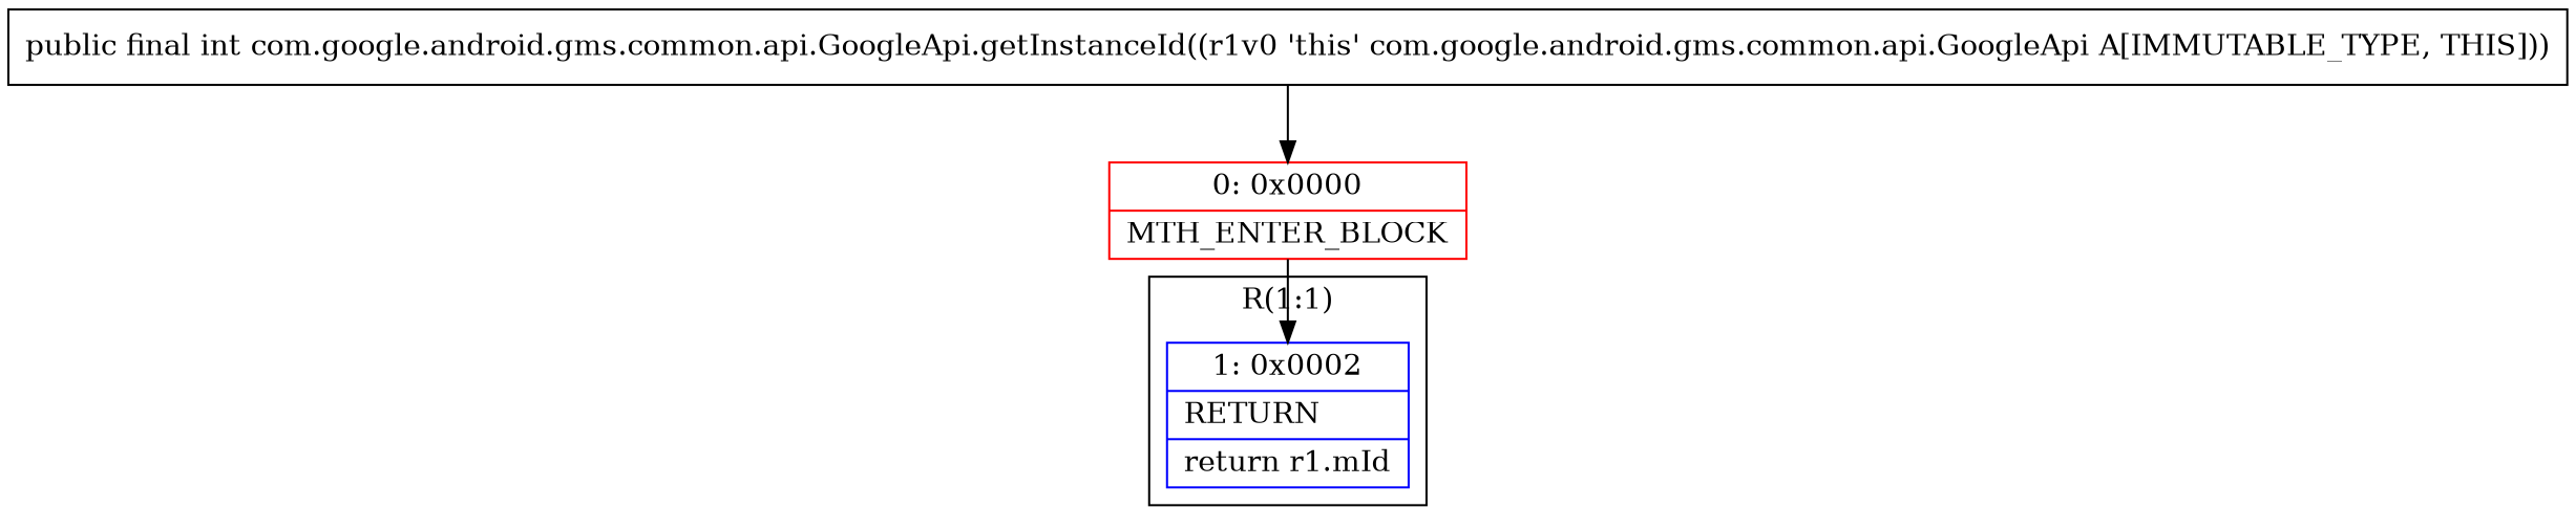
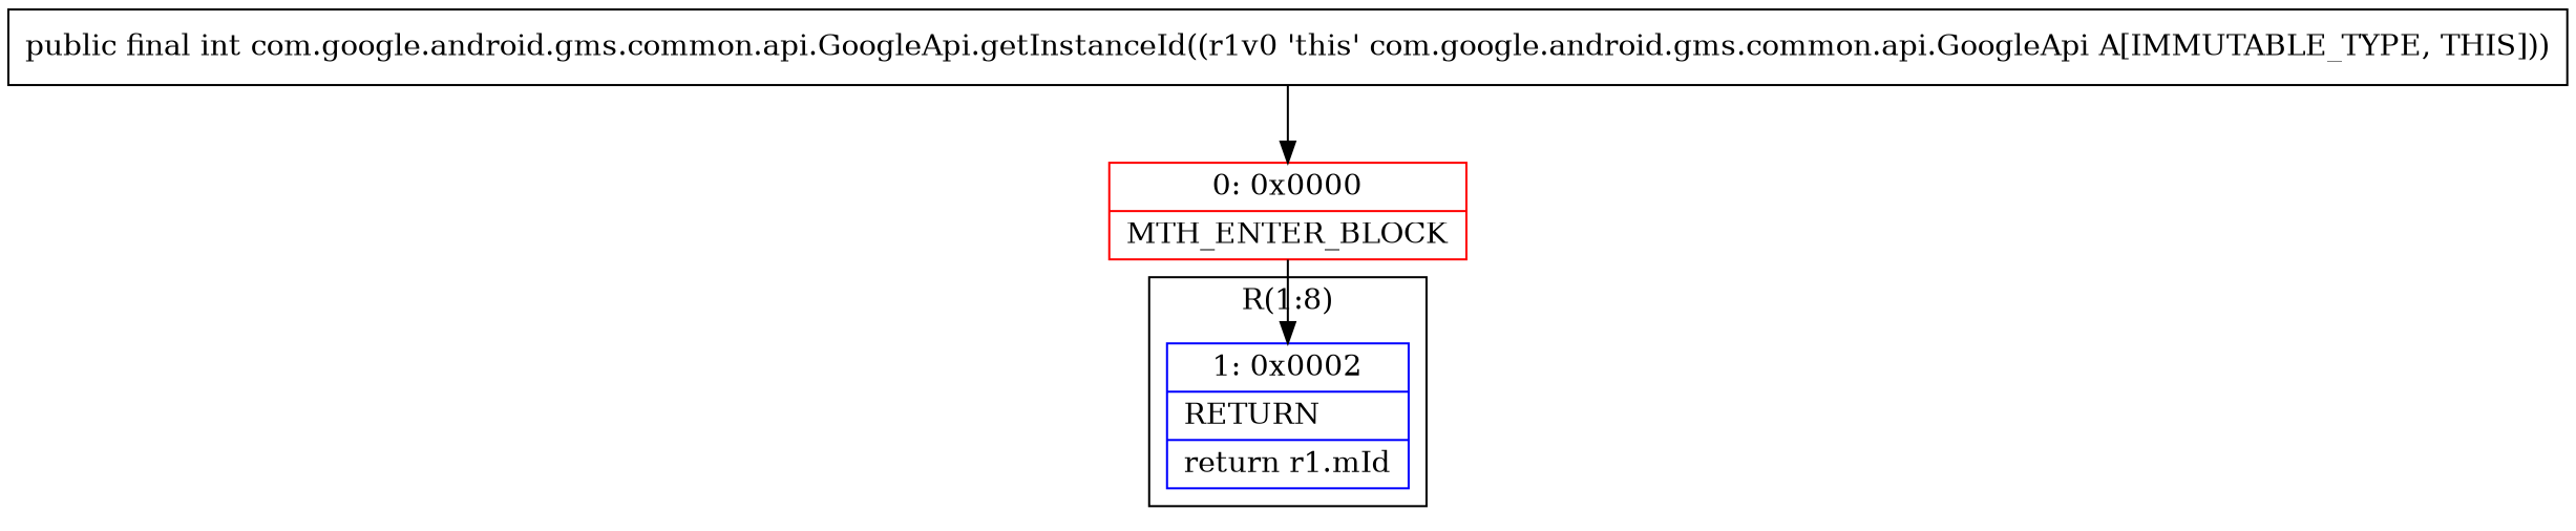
  digraph {
    node [shape=record]
    n1 [color=blue label="{1\:\ 0x0002|RETURN\l|return r1.mId\l}"]
    n2 [color=red label="{0\:\ 0x0000|MTH_ENTER_BLOCK\l}"]
    n3 [label="{public final int com.google.android.gms.common.api.GoogleApi.getInstanceId((r1v0 'this' com.google.android.gms.common.api.GoogleApi A[IMMUTABLE_TYPE, THIS])) }"]
    subgraph cluster_1 {
-     label="R(1:1)"
+     label="R(1:8)"
      n1
    }
    n2 -> n1
    n3 -> n2
  }
